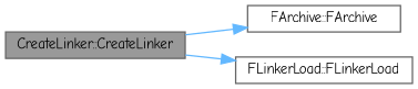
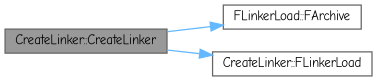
  digraph {
    fontname="Comic Neue"
    rankdir=LR
    node [color=grey40 fillcolor=white fontname="Comic Neue" fontsize=10 shape=box style=filled]
    edge [color=steelblue1 fontname="Comic Neue" fontsize=10 labelfontname=Helvetica labelfontsize=10 style=solid]
    n1 [color=gray40 fillcolor=grey60 fontcolor=black height=0.2 label="CreateLinker::CreateLinker" width=0.4]
-   n2 [height=0.2 label="FArchive::FArchive" width=0.4]
-   n3 [height=0.2 label="FLinkerLoad::FLinkerLoad" width=0.4]
+   n2 [height=0.2 label="FLinkerLoad::FArchive" width=0.4]
+   n3 [height=0.2 label="CreateLinker::FLinkerLoad" width=0.4]
    n1 -> n2
    n1 -> n3
  }
